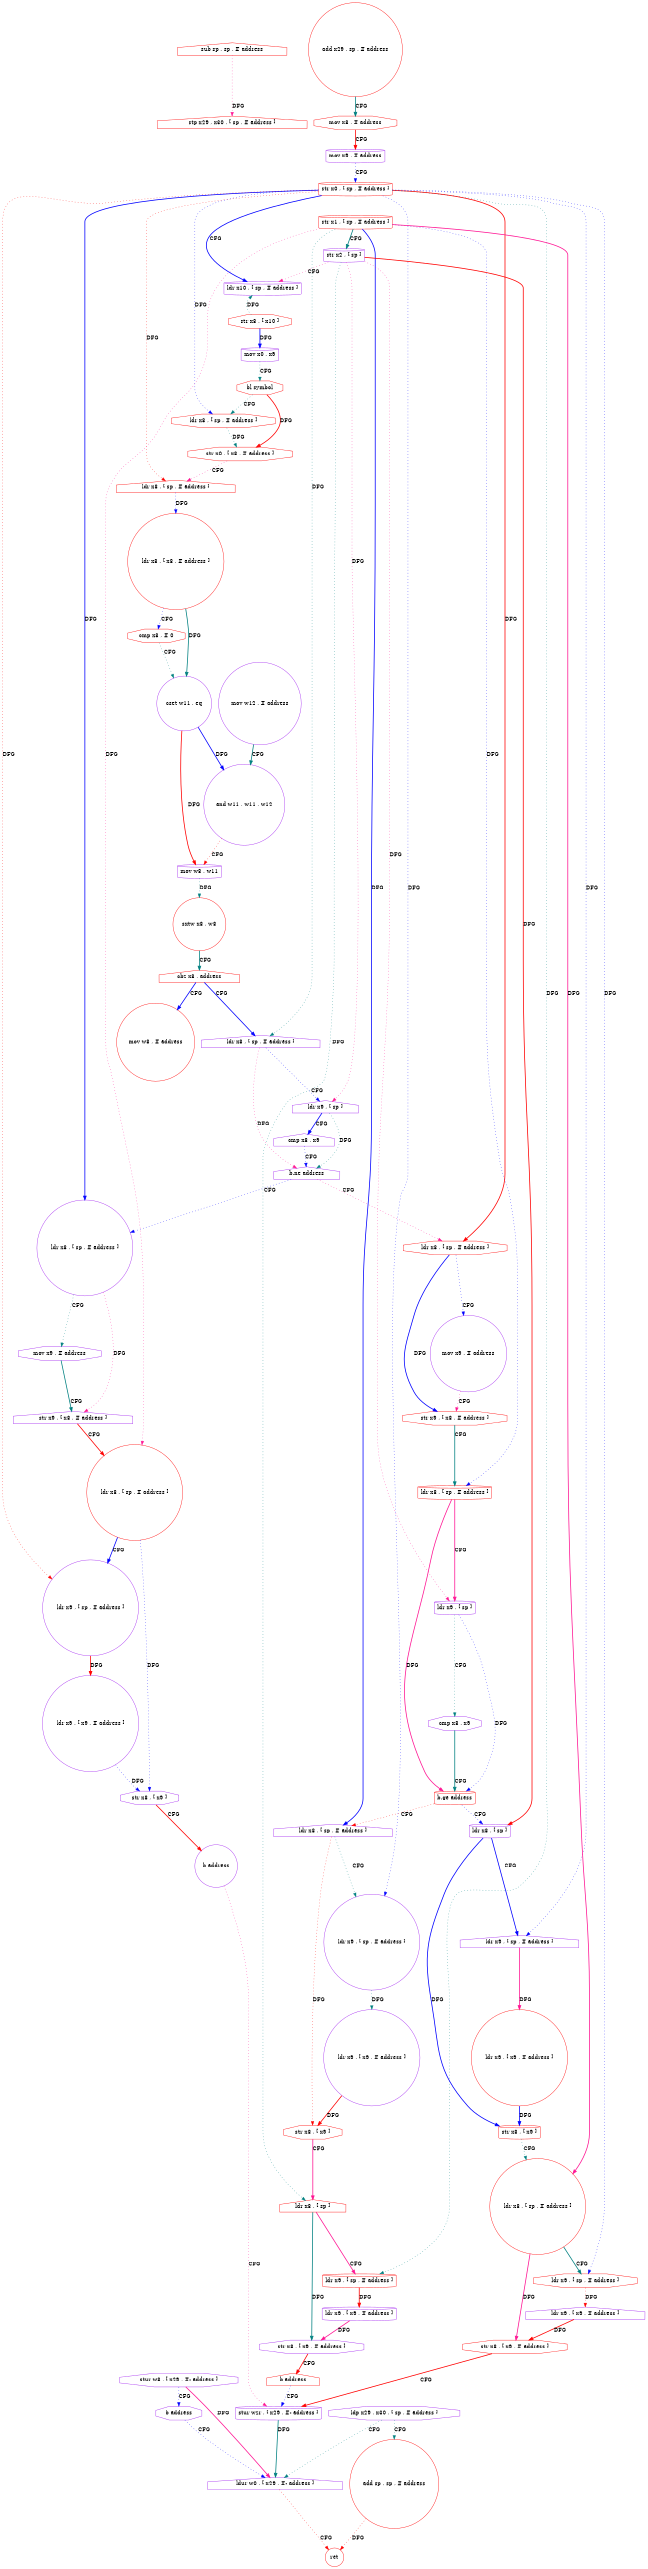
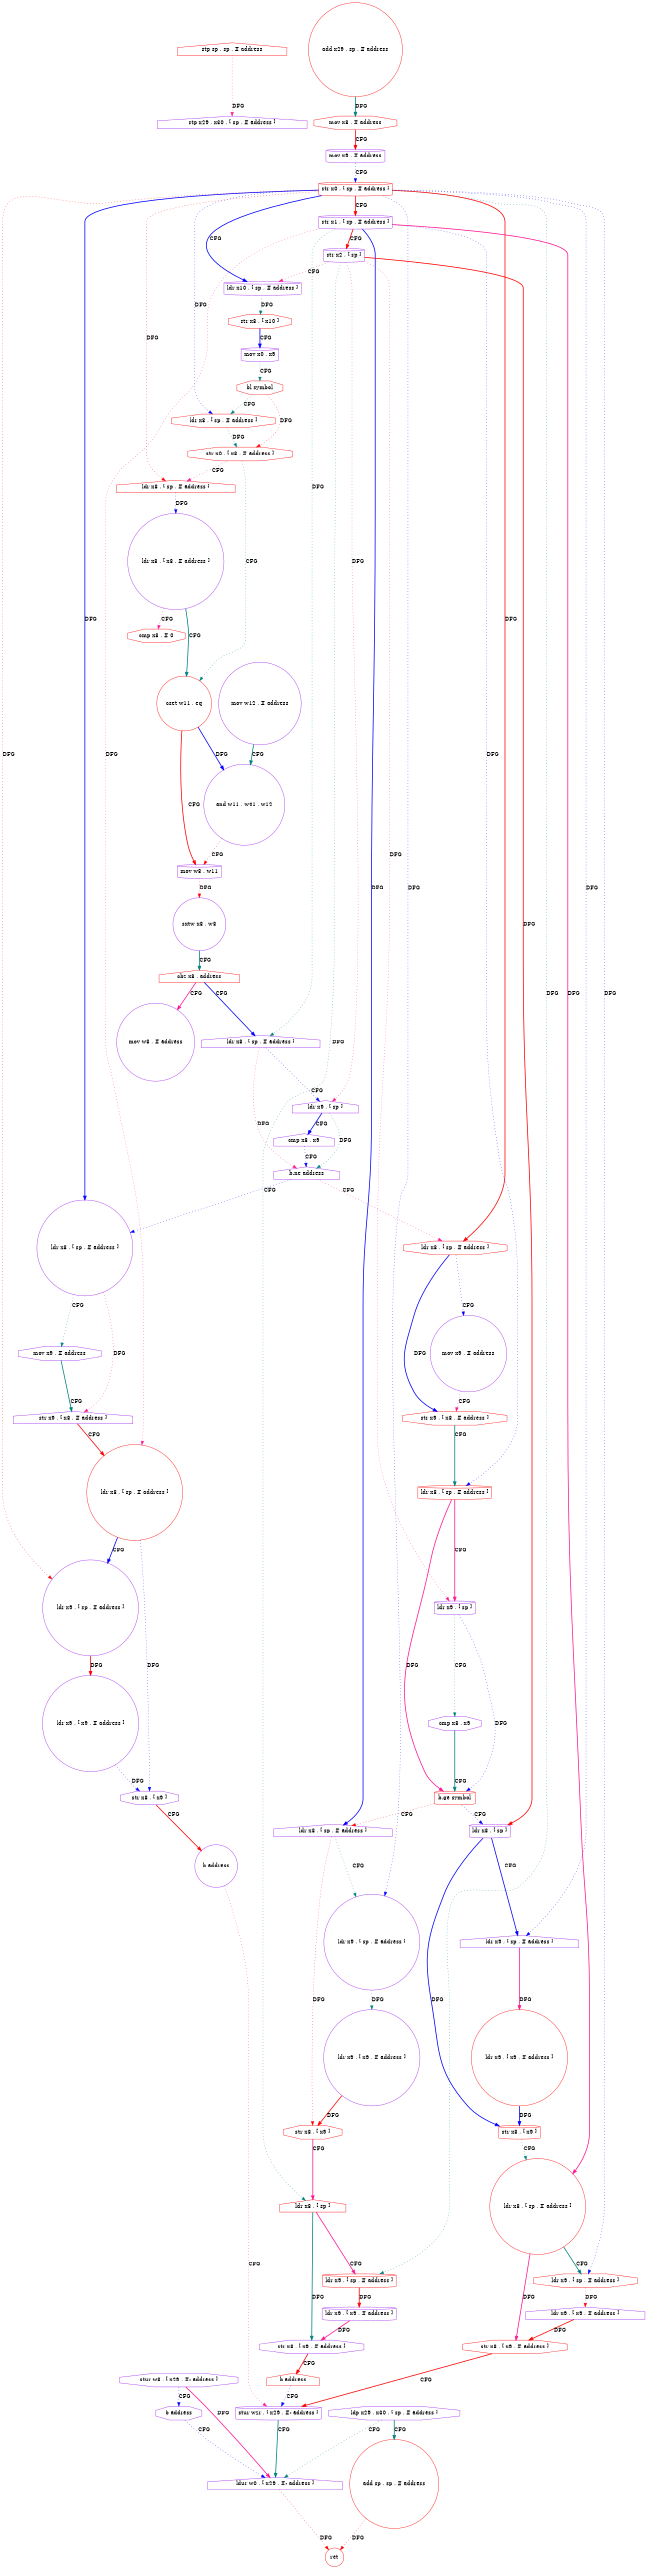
  digraph {
    node [color=purple shape=circle]
    edge [color=blue style=dotted]
-   n1 [color=red label="sub sp , sp , # address" shape=house]
-   n2 [color=red label="stp x29 , x30 , [ sp , # address ]" shape=house]
+   n1 [color=red label="stp sp , sp , # address" shape=house]
+   n2 [label="stp x29 , x30 , [ sp , # address ]" shape=house]
    n3 [color=red label="add x29 , sp , # address"]
    n4 [color=red label="mov x8 , # address" shape=octagon]
    n5 [label="mov x9 , # address" shape=cylinder]
    n6 [color=red label="str x0 , [ sp , # address ]" shape=cylinder]
-   n7 [color=red label="str x1 , [ sp , # address ]" shape=cylinder]
+   n7 [label="str x1 , [ sp , # address ]" shape=cylinder]
    n8 [label="ldr x10 , [ sp , # address ]" shape=cylinder]
    n9 [color=red label="ldr x8 , [ sp , # address ]" shape=octagon]
    n10 [color=red label="ldr x8 , [ sp , # address ]" shape=house]
    n11 [color=red label="ldr x8 , [ sp , # address ]" shape=octagon]
    n12 [label="ldr x8 , [ sp , # address ]"]
    n13 [label="ldr x9 , [ sp , # address ]"]
    n14 [label="ldr x9 , [ sp , # address ]" shape=house]
    n15 [color=red label="ldr x9 , [ sp , # address ]" shape=octagon]
    n16 [label="ldr x9 , [ sp , # address ]"]
    n17 [color=red label="ldr x9 , [ sp , # address ]" shape=cylinder]
    n18 [label="str x2 , [ sp ]" shape=cylinder]
    n19 [label="ldr x8 , [ sp , # address ]" shape=house]
    n20 [color=red label="ldr x8 , [ sp , # address ]" shape=cylinder]
    n21 [label="ldr x8 , [ sp , # address ]" shape=house]
    n22 [color=red label="ldr x8 , [ sp , # address ]"]
    n23 [color=red label="ldr x8 , [ sp , # address ]"]
    n24 [color=red label="str x8 , [ x10 ]" shape=octagon]
    n25 [color=red label="str x0 , [ x8 , # address ]" shape=octagon]
-   n26 [color=red label="ldr x8 , [ x8 , # address ]"]
+   n26 [label="ldr x8 , [ x8 , # address ]"]
    n27 [label="mov x9 , # address"]
    n28 [color=red label="str x9 , [ x8 , # address ]" shape=octagon]
    n29 [label="mov x9 , # address" shape=octagon]
    n30 [label="str x9 , [ x8 , # address ]" shape=house]
    n31 [label="ldr x9 , [ x9 , # address ]"]
    n32 [color=red label="ldr x9 , [ x9 , # address ]"]
    n33 [label="ldr x9 , [ x9 , # address ]" shape=house]
    n34 [label="ldr x9 , [ x9 , # address ]"]
    n35 [label="ldr x9 , [ x9 , # address ]" shape=cylinder]
    n36 [label="ldr x9 , [ sp ]" shape=house]
    n37 [label="ldr x9 , [ sp ]" shape=cylinder]
    n38 [label="ldr x8 , [ sp ]" shape=cylinder]
    n39 [color=red label="ldr x8 , [ sp ]" shape=house]
    n40 [label="b.ne address" shape=house]
-   n41 [color=red label="b.ge address" shape=cylinder]
+   n41 [color=red label="b.ge symbol" shape=cylinder]
    n42 [color=red label="str x8 , [ x9 ]" shape=octagon]
    n43 [label="str x8 , [ x9 ]" shape=octagon]
    n44 [color=red label="str x8 , [ x9 , # address ]" shape=octagon]
    n45 [label="cmp x8 , x9" shape=house]
    n46 [label="cmp x8 , x9" shape=octagon]
    n47 [color=red label="str x8 , [ x9 ]" shape=cylinder]
    n48 [label="str x8 , [ x9 , # address ]" shape=octagon]
    n49 [label="mov x0 , x9" shape=cylinder]
    n50 [color=red label="bl symbol" shape=octagon]
    n51 [color=red label="cmp x8 , # 0" shape=octagon]
-   n52 [label="cset w11 , eq"]
-   n53 [label="and w11 , w11 , w12"]
+   n52 [color=red label="cset w11 , eq"]
+   n53 [label="and w11 , w41 , w12"]
    n54 [label="mov w8 , w11" shape=cylinder]
    n55 [label="mov w12 , # address"]
-   n56 [color=red label="sxtw x8 , w8"]
+   n56 [label="sxtw x8 , w8"]
    n57 [color=red label="cbz x8 , address" shape=house]
-   n58 [color=red label="mov w8 , # address"]
+   n58 [label="mov w8 , # address"]
    n59 [label="stur w8 , [ x29 , #- address ]" shape=octagon]
    n60 [label="b address" shape=octagon]
    n61 [label="ldur w0 , [ x29 , #- address ]" shape=house]
    n62 [color=red label=ret]
    n63 [label="ldp x29 , x30 , [ sp , # address ]" shape=octagon]
    n64 [color=red label="add sp , sp , # address"]
    n65 [label="b address"]
    n66 [label="stur wzr , [ x29 , #- address ]" shape=cylinder]
    n67 [color=red label="b address" shape=house]
    n1 -> n2 [color=deeppink label=DFG]
-   n3 -> n4 [color=teal label=CFG style=bold]
+   n3 -> n4 [color=teal label=DFG style=bold]
    n4 -> n5 [color=red label=CFG style=bold]
    n5 -> n6 [label=CFG]
+   n6 -> n7 [color=red label=CFG style=bold]
    n6 -> n8 [label=CFG style=bold]
    n6 -> n9 [label=DFG]
    n6 -> n10 [color=red label=DFG]
    n6 -> n11 [color=red label=DFG style=bold]
    n6 -> n12 [label=DFG style=bold]
    n6 -> n13 [color=red label=DFG]
    n6 -> n14 [label=DFG]
    n6 -> n15 [label=DFG]
    n6 -> n16 [label=DFG]
    n6 -> n17 [color=teal label=DFG]
-   n7 -> n18 [color=teal label=CFG style=bold]
+   n7 -> n18 [color=red label=CFG style=bold]
    n7 -> n19 [color=teal label=DFG]
    n7 -> n20 [label=DFG]
    n7 -> n21 [label=DFG style=bold]
    n7 -> n22 [color=deeppink label=DFG]
    n7 -> n23 [color=deeppink label=DFG style=bold]
-   n24 -> n8 [color=teal label=DFG]
+   n8 -> n24 [color=teal label=DFG]
    n9 -> n25 [color=teal label=DFG]
    n10 -> n26 [label=DFG]
    n11 -> n27 [label=CFG]
    n11 -> n28 [label=DFG style=bold]
    n12 -> n29 [color=teal label=CFG]
    n12 -> n30 [color=deeppink label=DFG]
    n13 -> n31 [color=red label=DFG style=bold]
    n14 -> n32 [color=deeppink label=DFG style=bold]
    n15 -> n33 [color=red label=DFG]
    n16 -> n34 [color=teal label=DFG]
    n17 -> n35 [color=red label=DFG style=bold]
    n18 -> n8 [color=deeppink label=CFG]
    n18 -> n36 [color=deeppink label=DFG]
    n18 -> n37 [color=deeppink label=DFG]
    n18 -> n38 [color=red label=DFG style=bold]
    n18 -> n39 [color=teal label=DFG]
    n19 -> n36 [label=CFG]
    n19 -> n40 [color=deeppink label=DFG]
    n20 -> n37 [color=deeppink label=CFG style=bold]
    n20 -> n41 [color=deeppink label=DFG style=bold]
    n21 -> n16 [color=teal label=CFG]
    n21 -> n42 [color=red label=DFG]
    n22 -> n13 [label=CFG style=bold]
    n22 -> n43 [label=DFG]
    n23 -> n15 [color=teal label=CFG style=bold]
    n23 -> n44 [color=deeppink label=DFG style=bold]
-   n24 -> n49 [label=DFG style=bold]
+   n24 -> n49 [label=CFG style=bold]
    n25 -> n10 [color=deeppink label=CFG]
-   n26 -> n51 [label=CFG]
-   n26 -> n52 [color=teal label=DFG style=bold]
+   n26 -> n51 [color=deeppink label=CFG]
+   n26 -> n52 [color=teal label=CFG style=bold]
    n27 -> n28 [color=deeppink label=CFG]
    n28 -> n20 [color=teal label=CFG style=bold]
    n29 -> n30 [color=teal label=CFG style=bold]
    n30 -> n22 [color=red label=CFG style=bold]
    n31 -> n43 [label=DFG]
    n32 -> n47 [label=DFG style=bold]
    n33 -> n44 [color=red label=DFG style=bold]
    n34 -> n42 [color=red label=DFG style=bold]
    n35 -> n48 [color=deeppink label=DFG style=bold]
    n36 -> n40 [color=teal label=DFG]
    n36 -> n45 [label=CFG style=bold]
    n37 -> n41 [label=DFG]
    n37 -> n46 [color=teal label=CFG]
    n38 -> n14 [label=CFG style=bold]
    n38 -> n47 [label=DFG style=bold]
    n39 -> n17 [color=deeppink label=CFG style=bold]
    n39 -> n48 [color=teal label=DFG style=bold]
    n40 -> n11 [color=deeppink label=CFG]
    n40 -> n12 [label=CFG]
    n41 -> n21 [color=red label=CFG]
    n41 -> n38 [label=CFG]
    n42 -> n39 [color=deeppink label=CFG style=bold]
    n43 -> n65 [color=red label=CFG style=bold]
    n44 -> n66 [color=red label=CFG style=bold]
    n45 -> n40 [label=CFG]
    n46 -> n41 [color=teal label=CFG style=bold]
    n47 -> n23 [color=teal label=CFG]
    n48 -> n67 [color=red label=CFG style=bold]
    n49 -> n50 [color=teal label=CFG]
    n50 -> n9 [color=teal label=CFG]
-   n50 -> n25 [color=red label=DFG style=bold]
-   n51 -> n52 [color=teal label=CFG]
+   n50 -> n25 [color=red label=DFG]
+   n25 -> n52 [color=teal label=CFG]
    n52 -> n53 [label=DFG style=bold]
-   n52 -> n54 [color=red label=DFG style=bold]
+   n52 -> n54 [color=red label=CFG style=bold]
    n53 -> n54 [color=red label=CFG]
-   n54 -> n56 [color=teal label=DFG]
+   n54 -> n56 [color=red label=DFG]
    n55 -> n53 [color=teal label=CFG style=bold]
    n56 -> n57 [color=teal label=CFG style=bold]
    n57 -> n19 [label=CFG style=bold]
-   n57 -> n58 [label=CFG style=bold]
+   n57 -> n58 [color=deeppink label=CFG style=bold]
    n59 -> n60 [label=CFG]
    n59 -> n61 [color=deeppink label=DFG style=bold]
    n60 -> n61 [label=CFG]
-   n61 -> n62 [color=red label=CFG]
+   n61 -> n62 [color=red label=DFG]
    n63 -> n61 [color=teal label=CFG]
-   n63 -> n64 [color=teal label=CFG]
+   n63 -> n64 [color=teal label=CFG style=bold]
    n64 -> n62 [color=red label=DFG]
    n65 -> n66 [color=deeppink label=CFG]
-   n66 -> n61 [color=teal label=DFG style=bold]
+   n66 -> n61 [color=teal label=CFG style=bold]
    n67 -> n66 [label=CFG]
  }
